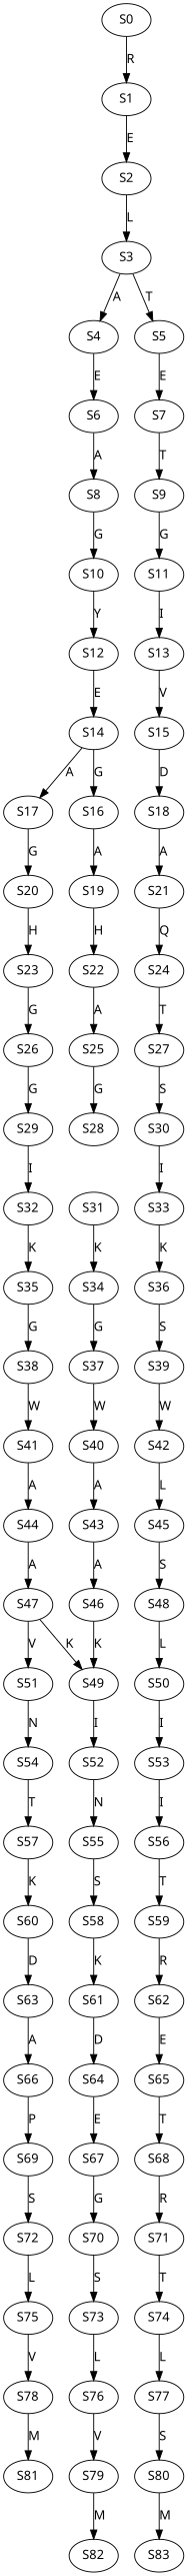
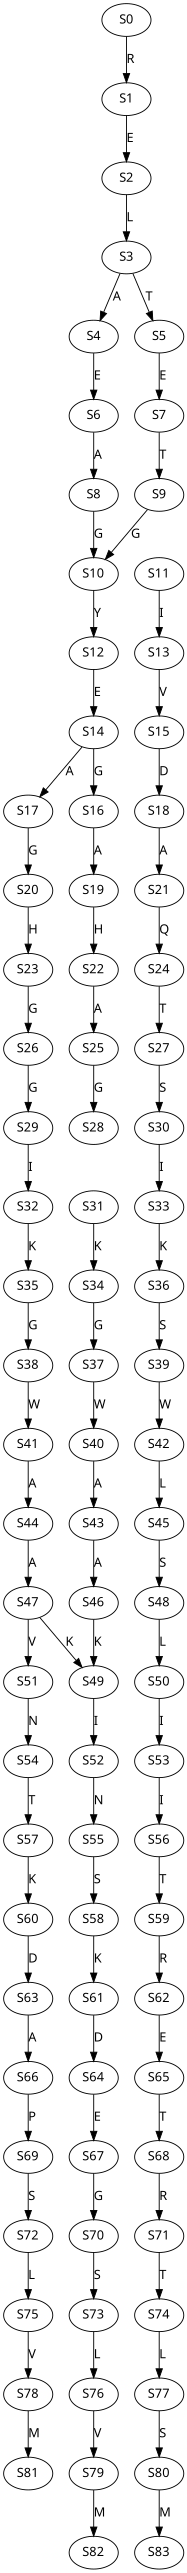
  strict digraph {
    fontname="Noto Sans"
    node [fontname="Noto Sans"]
    edge [fontname="Noto Sans"]
    S0
    S1
    S2
    S3
    S4
    S5
    S6
    S7
    S8
    S9
    S10
    S11
    S12
    S13
    S14
    S15
    S16
    S17
    S18
    S19
    S20
    S21
    S22
    S23
    S24
    S25
    S26
    S27
    S28
    S29
    S30
    S32
    S33
    S31
    S34
    S35
    S36
    S37
    S38
    S39
    S40
    S41
    S42
    S43
    S44
    S45
    S46
    S47
    S48
    S49
    S51
    S50
    S52
    S53
    S54
    S55
    S56
    S57
    S58
    S59
    S60
    S61
    S62
    S63
    S64
    S65
    S66
    S67
    S68
    S69
    S70
    S71
    S72
    S73
    S74
    S75
    S76
    S77
    S78
    S79
    S80
    S81
    S82
    S83
    S0 -> S1 [label=R]
    S1 -> S2 [label=E]
    S2 -> S3 [label=L]
    S3 -> S4 [label=A]
    S3 -> S5 [label=T]
    S4 -> S6 [label=E]
    S5 -> S7 [label=E]
    S6 -> S8 [label=A]
    S7 -> S9 [label=T]
    S8 -> S10 [label=G]
-   S9 -> S11 [label=G]
+   S9 -> S10 [label=G]
    S10 -> S12 [label=Y]
    S11 -> S13 [label=I]
    S12 -> S14 [label=E]
    S13 -> S15 [label=V]
    S14 -> S16 [label=G]
    S14 -> S17 [label=A]
    S15 -> S18 [label=D]
    S16 -> S19 [label=A]
    S17 -> S20 [label=G]
    S18 -> S21 [label=A]
    S19 -> S22 [label=H]
    S20 -> S23 [label=H]
    S21 -> S24 [label=Q]
    S22 -> S25 [label=A]
    S23 -> S26 [label=G]
    S24 -> S27 [label=T]
    S25 -> S28 [label=G]
    S26 -> S29 [label=G]
    S27 -> S30 [label=S]
    S29 -> S32 [label=I]
    S30 -> S33 [label=I]
    S32 -> S35 [label=K]
    S33 -> S36 [label=K]
    S31 -> S34 [label=K]
    S34 -> S37 [label=G]
    S35 -> S38 [label=G]
    S36 -> S39 [label=S]
    S37 -> S40 [label=W]
    S38 -> S41 [label=W]
    S39 -> S42 [label=W]
    S40 -> S43 [label=A]
    S41 -> S44 [label=A]
    S42 -> S45 [label=L]
    S43 -> S46 [label=A]
    S44 -> S47 [label=A]
    S45 -> S48 [label=S]
    S46 -> S49 [label=K]
    S47 -> S49 [label=K]
    S47 -> S51 [label=V]
    S48 -> S50 [label=L]
    S49 -> S52 [label=I]
    S51 -> S54 [label=N]
    S50 -> S53 [label=I]
    S52 -> S55 [label=N]
    S53 -> S56 [label=I]
    S54 -> S57 [label=T]
    S55 -> S58 [label=S]
    S56 -> S59 [label=T]
    S57 -> S60 [label=K]
    S58 -> S61 [label=K]
    S59 -> S62 [label=R]
    S60 -> S63 [label=D]
    S61 -> S64 [label=D]
    S62 -> S65 [label=E]
    S63 -> S66 [label=A]
    S64 -> S67 [label=E]
    S65 -> S68 [label=T]
    S66 -> S69 [label=P]
    S67 -> S70 [label=G]
    S68 -> S71 [label=R]
    S69 -> S72 [label=S]
    S70 -> S73 [label=S]
    S71 -> S74 [label=T]
    S72 -> S75 [label=L]
    S73 -> S76 [label=L]
    S74 -> S77 [label=L]
    S75 -> S78 [label=V]
    S76 -> S79 [label=V]
    S77 -> S80 [label=S]
    S78 -> S81 [label=M]
    S79 -> S82 [label=M]
    S80 -> S83 [label=M]
  }
